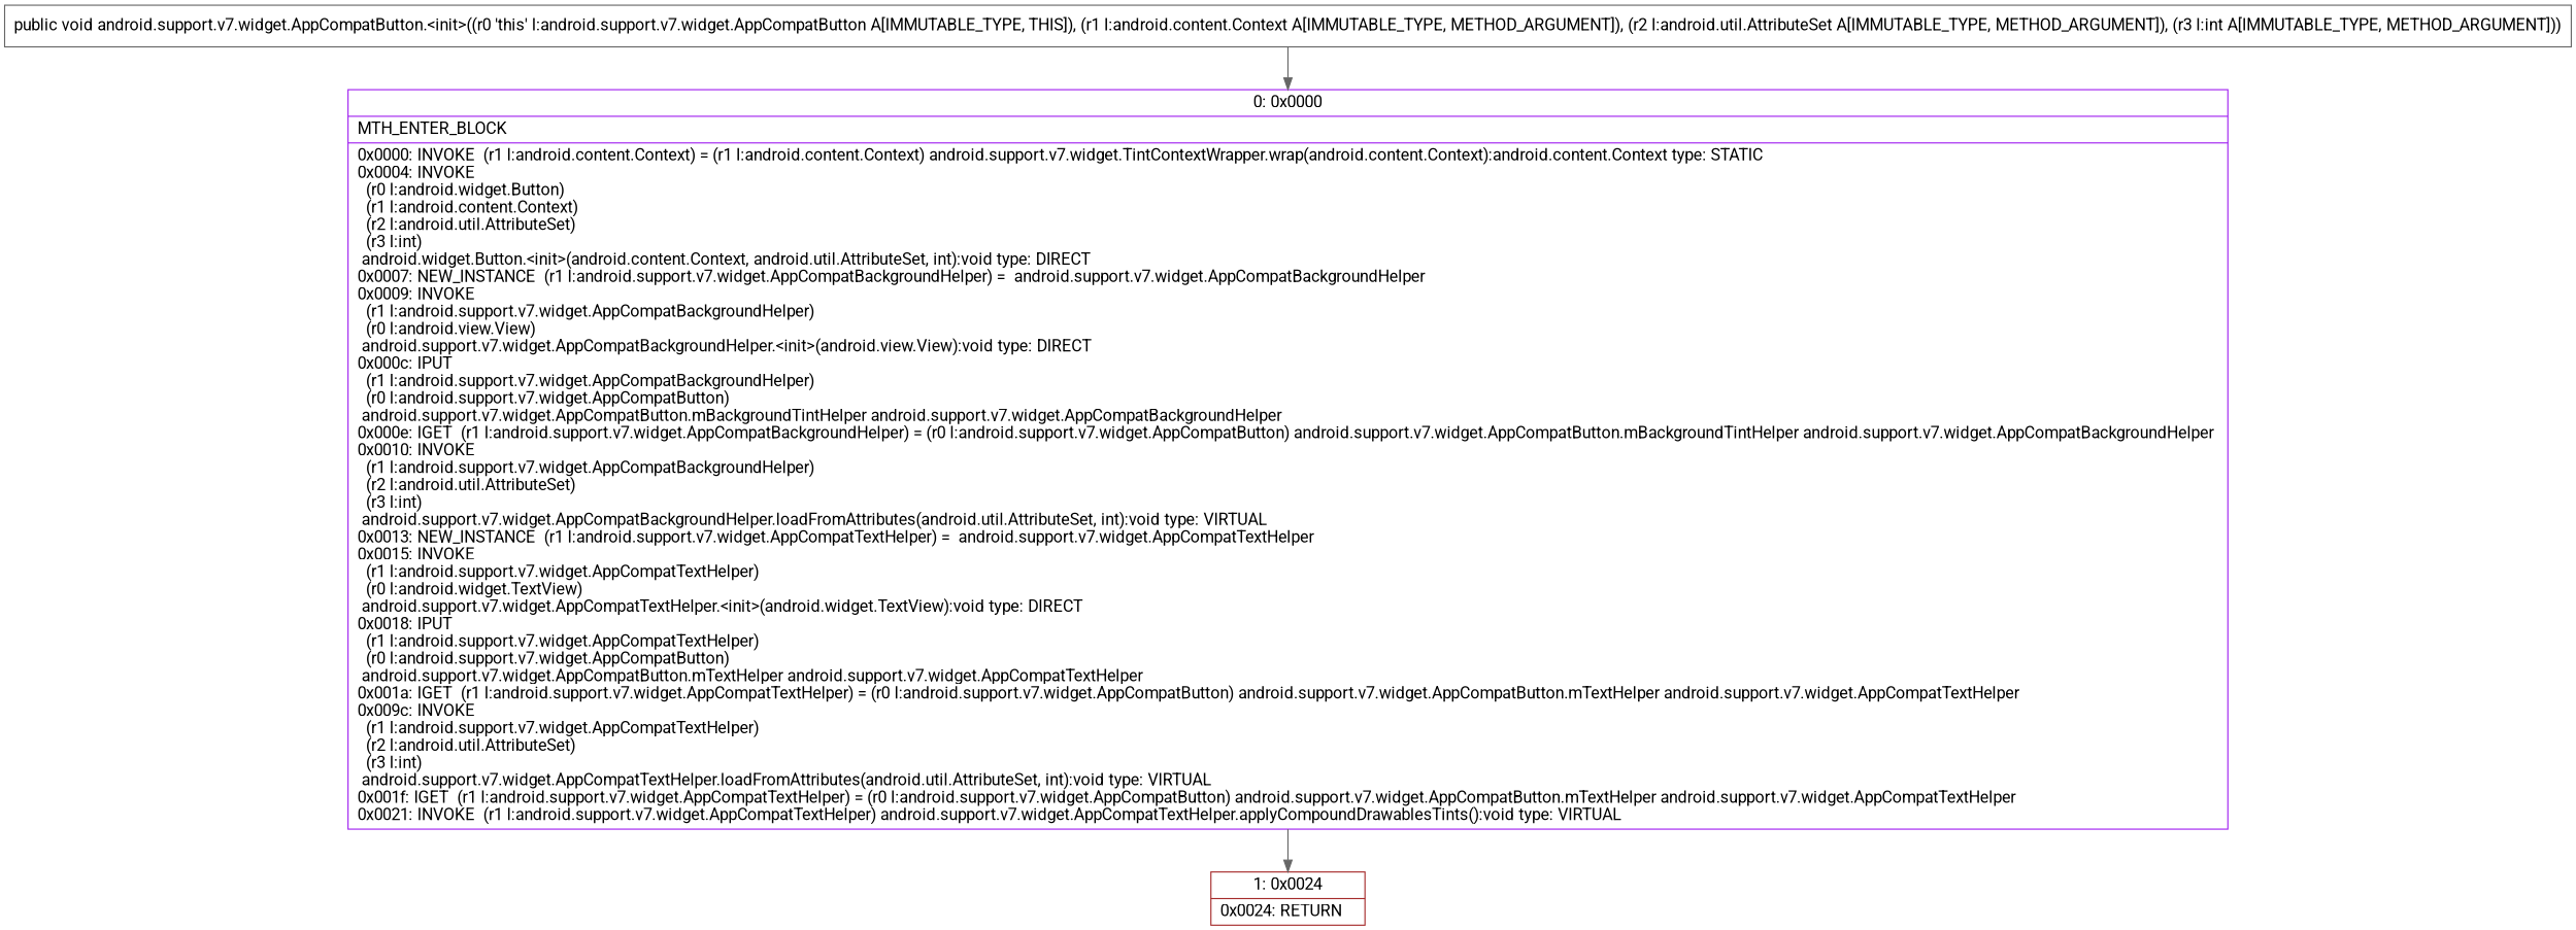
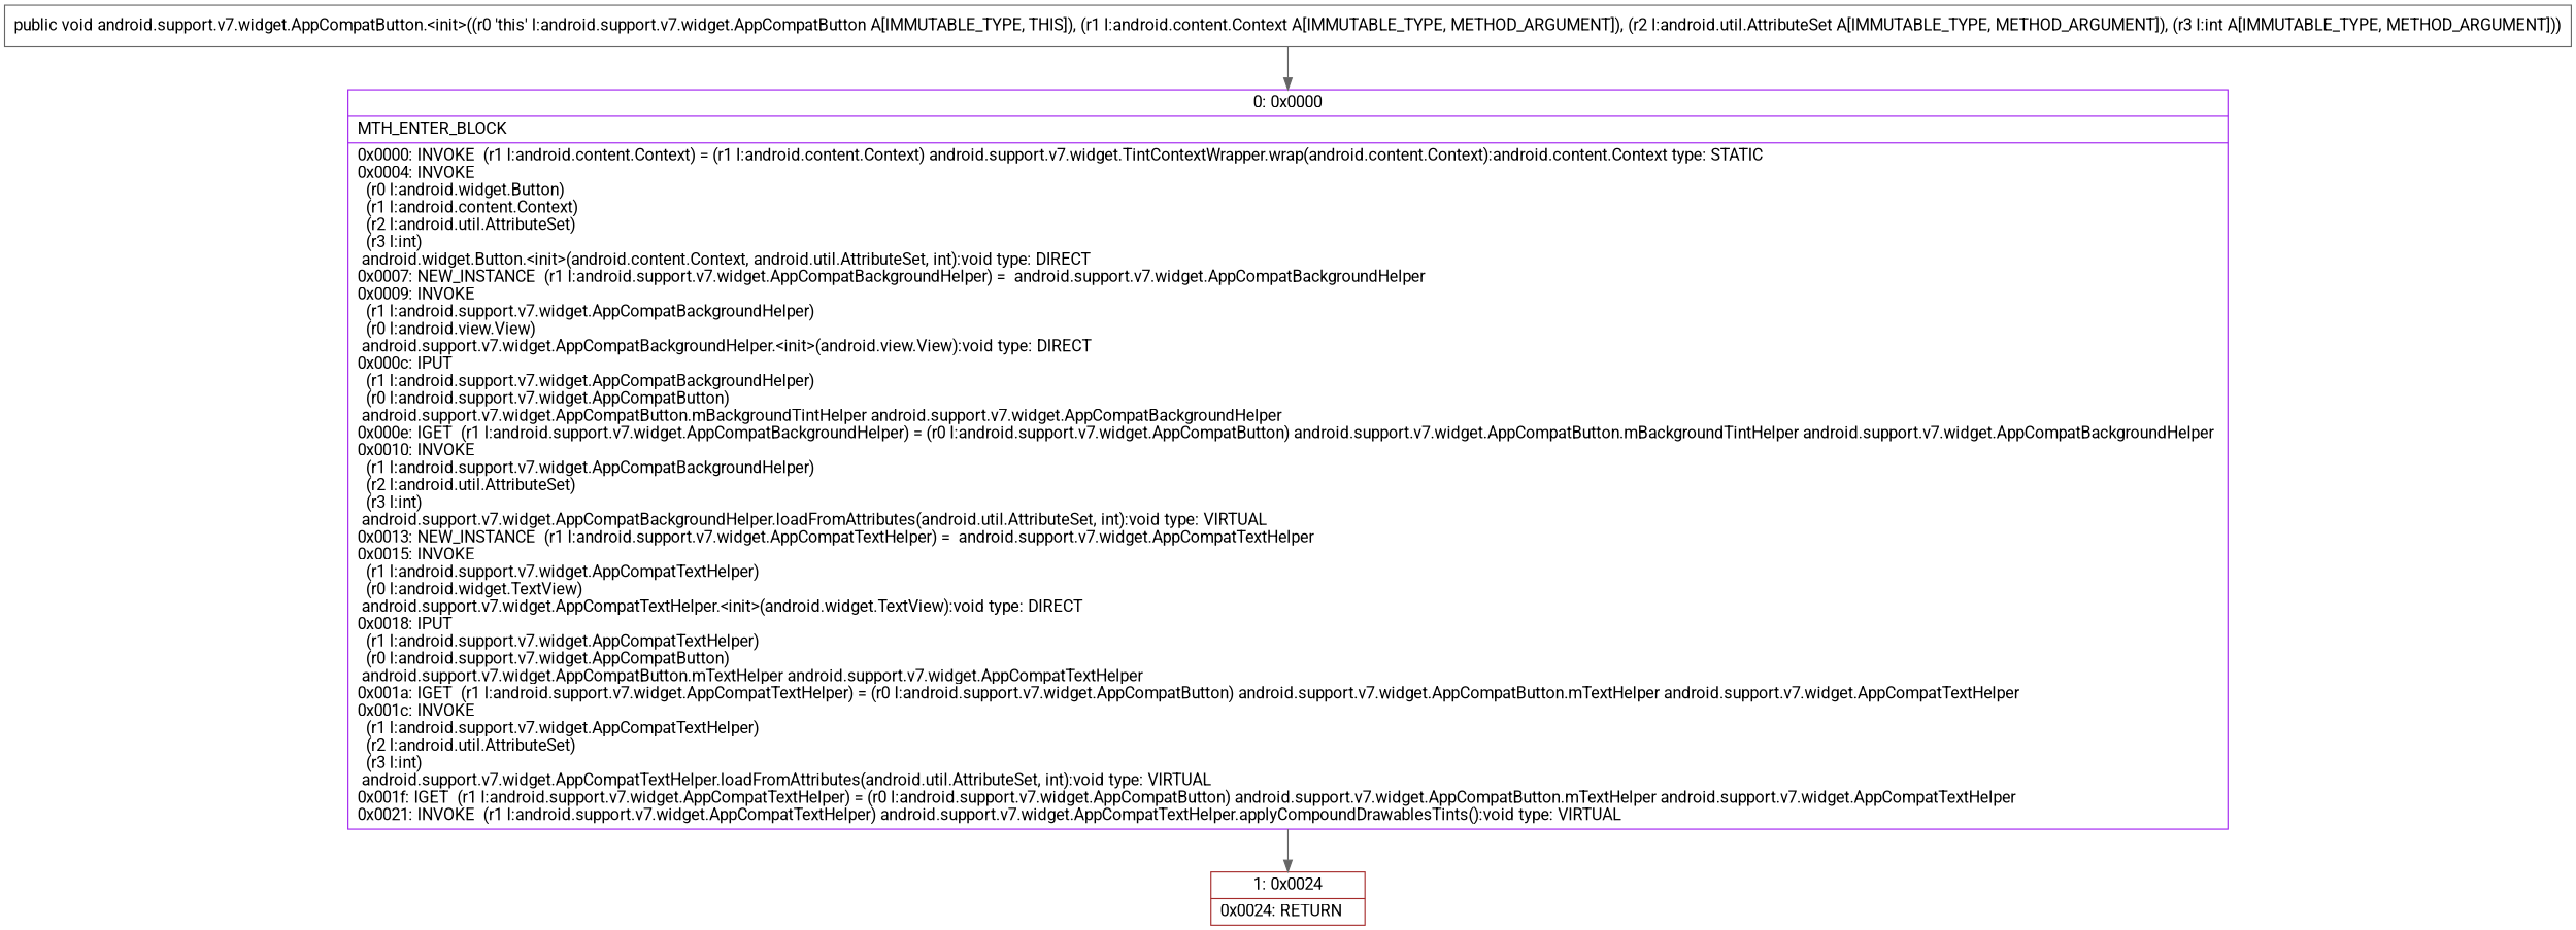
  digraph {
    fontname=Roboto
    node [shape=record fontname=Roboto]
    edge [color=gray40 fontname=Roboto]
-   n1 [label="{0\:\ 0x0000|MTH_ENTER_BLOCK\l|0x0000: INVOKE  (r1 I:android.content.Context) = (r1 I:android.content.Context) android.support.v7.widget.TintContextWrapper.wrap(android.content.Context):android.content.Context type: STATIC \l0x0004: INVOKE  \l  (r0 I:android.widget.Button)\l  (r1 I:android.content.Context)\l  (r2 I:android.util.AttributeSet)\l  (r3 I:int)\l android.widget.Button.\<init\>(android.content.Context, android.util.AttributeSet, int):void type: DIRECT \l0x0007: NEW_INSTANCE  (r1 I:android.support.v7.widget.AppCompatBackgroundHelper) =  android.support.v7.widget.AppCompatBackgroundHelper \l0x0009: INVOKE  \l  (r1 I:android.support.v7.widget.AppCompatBackgroundHelper)\l  (r0 I:android.view.View)\l android.support.v7.widget.AppCompatBackgroundHelper.\<init\>(android.view.View):void type: DIRECT \l0x000c: IPUT  \l  (r1 I:android.support.v7.widget.AppCompatBackgroundHelper)\l  (r0 I:android.support.v7.widget.AppCompatButton)\l android.support.v7.widget.AppCompatButton.mBackgroundTintHelper android.support.v7.widget.AppCompatBackgroundHelper \l0x000e: IGET  (r1 I:android.support.v7.widget.AppCompatBackgroundHelper) = (r0 I:android.support.v7.widget.AppCompatButton) android.support.v7.widget.AppCompatButton.mBackgroundTintHelper android.support.v7.widget.AppCompatBackgroundHelper \l0x0010: INVOKE  \l  (r1 I:android.support.v7.widget.AppCompatBackgroundHelper)\l  (r2 I:android.util.AttributeSet)\l  (r3 I:int)\l android.support.v7.widget.AppCompatBackgroundHelper.loadFromAttributes(android.util.AttributeSet, int):void type: VIRTUAL \l0x0013: NEW_INSTANCE  (r1 I:android.support.v7.widget.AppCompatTextHelper) =  android.support.v7.widget.AppCompatTextHelper \l0x0015: INVOKE  \l  (r1 I:android.support.v7.widget.AppCompatTextHelper)\l  (r0 I:android.widget.TextView)\l android.support.v7.widget.AppCompatTextHelper.\<init\>(android.widget.TextView):void type: DIRECT \l0x0018: IPUT  \l  (r1 I:android.support.v7.widget.AppCompatTextHelper)\l  (r0 I:android.support.v7.widget.AppCompatButton)\l android.support.v7.widget.AppCompatButton.mTextHelper android.support.v7.widget.AppCompatTextHelper \l0x001a: IGET  (r1 I:android.support.v7.widget.AppCompatTextHelper) = (r0 I:android.support.v7.widget.AppCompatButton) android.support.v7.widget.AppCompatButton.mTextHelper android.support.v7.widget.AppCompatTextHelper \l0x009c: INVOKE  \l  (r1 I:android.support.v7.widget.AppCompatTextHelper)\l  (r2 I:android.util.AttributeSet)\l  (r3 I:int)\l android.support.v7.widget.AppCompatTextHelper.loadFromAttributes(android.util.AttributeSet, int):void type: VIRTUAL \l0x001f: IGET  (r1 I:android.support.v7.widget.AppCompatTextHelper) = (r0 I:android.support.v7.widget.AppCompatButton) android.support.v7.widget.AppCompatButton.mTextHelper android.support.v7.widget.AppCompatTextHelper \l0x0021: INVOKE  (r1 I:android.support.v7.widget.AppCompatTextHelper) android.support.v7.widget.AppCompatTextHelper.applyCompoundDrawablesTints():void type: VIRTUAL \l}" color=purple]
+   n1 [label="{0\:\ 0x0000|MTH_ENTER_BLOCK\l|0x0000: INVOKE  (r1 I:android.content.Context) = (r1 I:android.content.Context) android.support.v7.widget.TintContextWrapper.wrap(android.content.Context):android.content.Context type: STATIC \l0x0004: INVOKE  \l  (r0 I:android.widget.Button)\l  (r1 I:android.content.Context)\l  (r2 I:android.util.AttributeSet)\l  (r3 I:int)\l android.widget.Button.\<init\>(android.content.Context, android.util.AttributeSet, int):void type: DIRECT \l0x0007: NEW_INSTANCE  (r1 I:android.support.v7.widget.AppCompatBackgroundHelper) =  android.support.v7.widget.AppCompatBackgroundHelper \l0x0009: INVOKE  \l  (r1 I:android.support.v7.widget.AppCompatBackgroundHelper)\l  (r0 I:android.view.View)\l android.support.v7.widget.AppCompatBackgroundHelper.\<init\>(android.view.View):void type: DIRECT \l0x000c: IPUT  \l  (r1 I:android.support.v7.widget.AppCompatBackgroundHelper)\l  (r0 I:android.support.v7.widget.AppCompatButton)\l android.support.v7.widget.AppCompatButton.mBackgroundTintHelper android.support.v7.widget.AppCompatBackgroundHelper \l0x000e: IGET  (r1 I:android.support.v7.widget.AppCompatBackgroundHelper) = (r0 I:android.support.v7.widget.AppCompatButton) android.support.v7.widget.AppCompatButton.mBackgroundTintHelper android.support.v7.widget.AppCompatBackgroundHelper \l0x0010: INVOKE  \l  (r1 I:android.support.v7.widget.AppCompatBackgroundHelper)\l  (r2 I:android.util.AttributeSet)\l  (r3 I:int)\l android.support.v7.widget.AppCompatBackgroundHelper.loadFromAttributes(android.util.AttributeSet, int):void type: VIRTUAL \l0x0013: NEW_INSTANCE  (r1 I:android.support.v7.widget.AppCompatTextHelper) =  android.support.v7.widget.AppCompatTextHelper \l0x0015: INVOKE  \l  (r1 I:android.support.v7.widget.AppCompatTextHelper)\l  (r0 I:android.widget.TextView)\l android.support.v7.widget.AppCompatTextHelper.\<init\>(android.widget.TextView):void type: DIRECT \l0x0018: IPUT  \l  (r1 I:android.support.v7.widget.AppCompatTextHelper)\l  (r0 I:android.support.v7.widget.AppCompatButton)\l android.support.v7.widget.AppCompatButton.mTextHelper android.support.v7.widget.AppCompatTextHelper \l0x001a: IGET  (r1 I:android.support.v7.widget.AppCompatTextHelper) = (r0 I:android.support.v7.widget.AppCompatButton) android.support.v7.widget.AppCompatButton.mTextHelper android.support.v7.widget.AppCompatTextHelper \l0x001c: INVOKE  \l  (r1 I:android.support.v7.widget.AppCompatTextHelper)\l  (r2 I:android.util.AttributeSet)\l  (r3 I:int)\l android.support.v7.widget.AppCompatTextHelper.loadFromAttributes(android.util.AttributeSet, int):void type: VIRTUAL \l0x001f: IGET  (r1 I:android.support.v7.widget.AppCompatTextHelper) = (r0 I:android.support.v7.widget.AppCompatButton) android.support.v7.widget.AppCompatButton.mTextHelper android.support.v7.widget.AppCompatTextHelper \l0x0021: INVOKE  (r1 I:android.support.v7.widget.AppCompatTextHelper) android.support.v7.widget.AppCompatTextHelper.applyCompoundDrawablesTints():void type: VIRTUAL \l}" color=purple]
    n2 [label="{1\:\ 0x0024|0x0024: RETURN   \l}" color=brown]
    n3 [label="{public void android.support.v7.widget.AppCompatButton.\<init\>((r0 'this' I:android.support.v7.widget.AppCompatButton A[IMMUTABLE_TYPE, THIS]), (r1 I:android.content.Context A[IMMUTABLE_TYPE, METHOD_ARGUMENT]), (r2 I:android.util.AttributeSet A[IMMUTABLE_TYPE, METHOD_ARGUMENT]), (r3 I:int A[IMMUTABLE_TYPE, METHOD_ARGUMENT])) }" color=gray40]
    n1 -> n2
    n3 -> n1
  }
